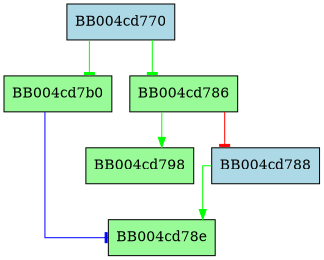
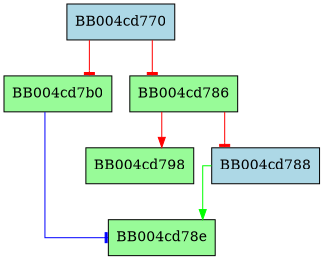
  digraph {
    splines=ortho
    node [fillcolor=palegreen shape=box style=filled]
    edge [arrowhead=tee color=green]
    BB004cd7b0
    BB004cd770 [fillcolor=lightblue]
    BB004cd786
    BB004cd78e
    BB004cd798
    BB004cd788 [fillcolor=lightblue]
    BB004cd7b0 -> BB004cd78e [color=blue]
-   BB004cd770 -> BB004cd7b0
-   BB004cd770 -> BB004cd786
-   BB004cd786 -> BB004cd798 [arrowhead=normal]
+   BB004cd770 -> BB004cd7b0 [color=red]
+   BB004cd770 -> BB004cd786 [color=red]
+   BB004cd786 -> BB004cd798 [arrowhead=normal color=red]
    BB004cd786 -> BB004cd788 [color=red]
    BB004cd788 -> BB004cd78e [arrowhead=normal]
  }
